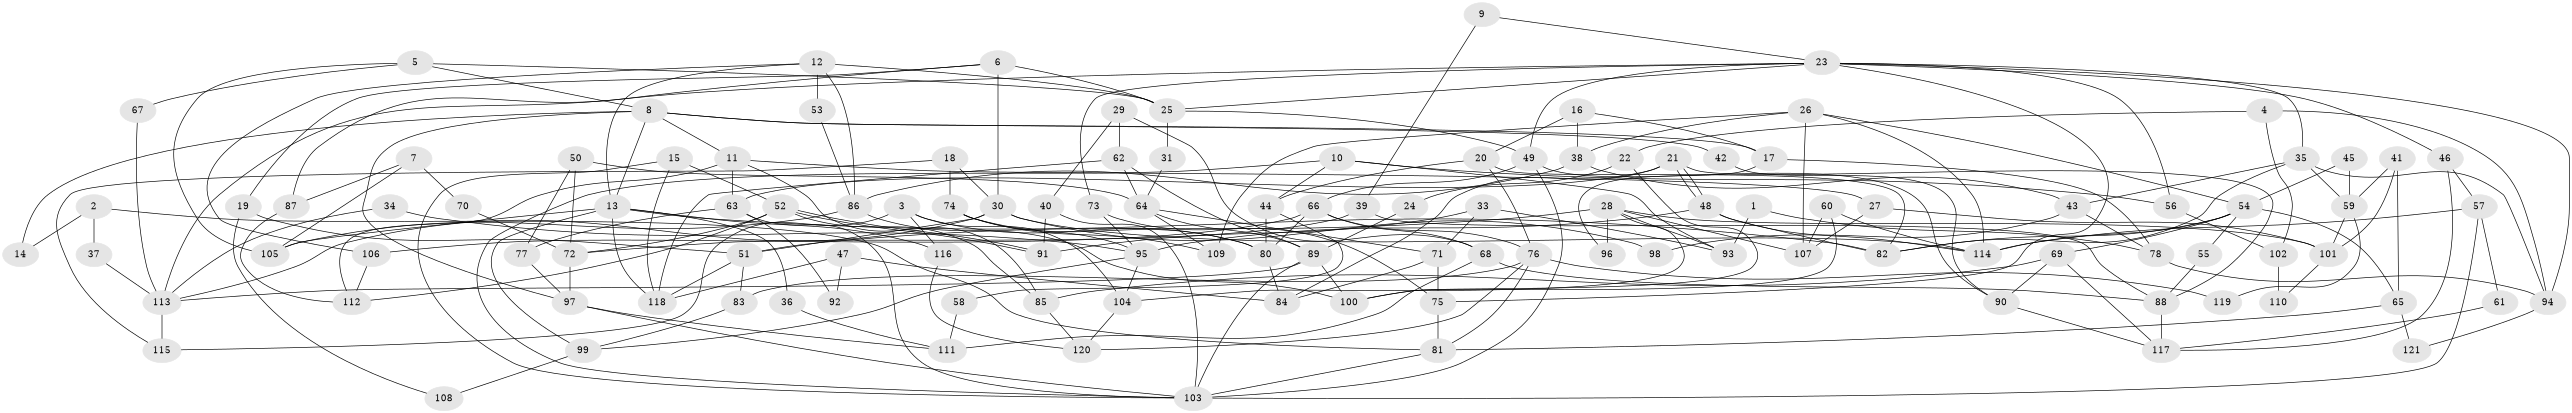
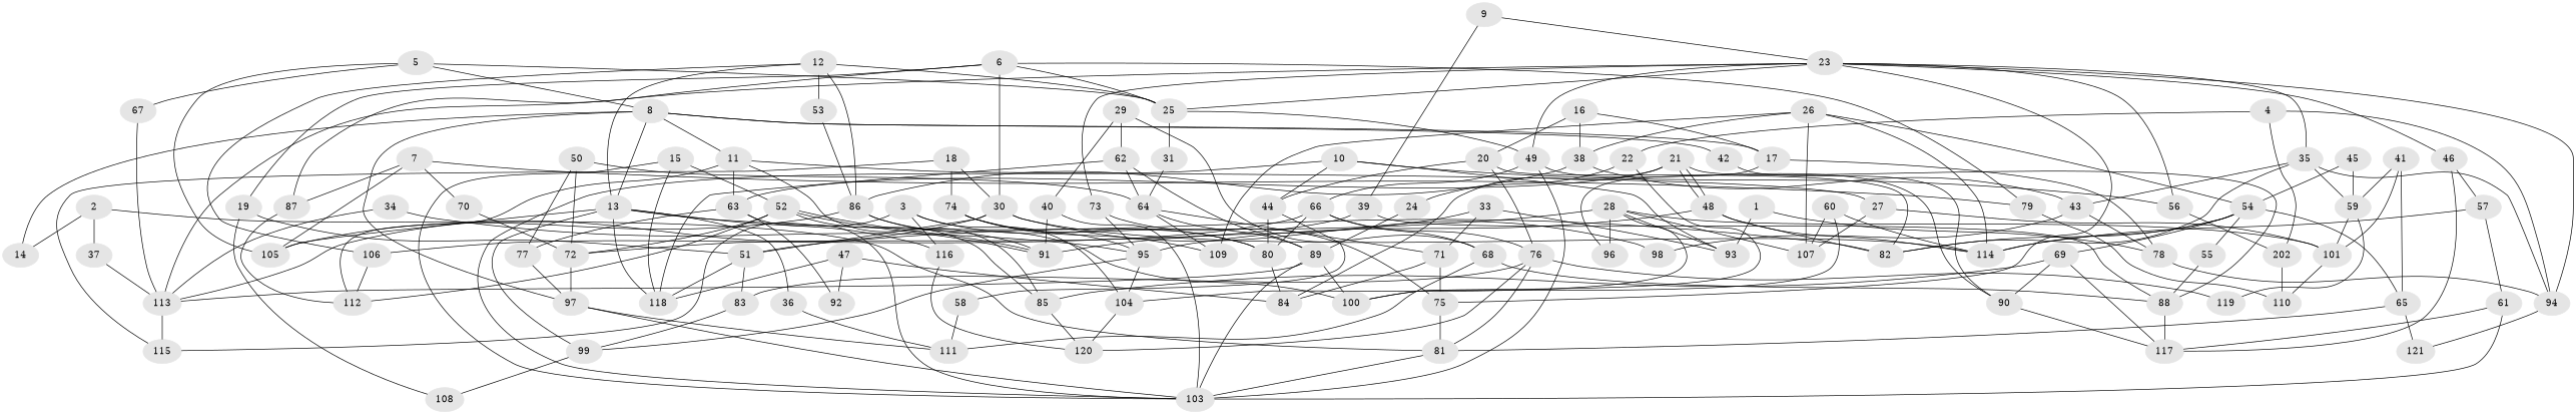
  graph {
    node [color=gray90 style=filled]
    1
    78
    93
    94
    2
    14
    37
    81
    113
    103
    3
    80
    104
    115
    116
    84
    120
    4
    22
-   102
+   102 [label=202]
    24
    100
    121
    110
    5
    8
    25
    67
    105
    11
    13
    17
    42
    97
    49
    31
    6
    19
    30
+   79
    87
    51
    108
    114
    98
    112
    7
    70
    72
    85
    27
    63
    36
    82
    99
    118
    96
    90
    111
    9
    23
    39
    56
    35
    46
    73
    75
    88
    10
    44
    58
    107
    101
    92
    77
    12
    53
    86
    106
    91
    66
    76
    68
    15
    52
    16
    20
    38
    43
    18
    74
    109
    95
    83
    119
    21
    48
    117
    89
    59
    57
    64
    26
    54
    65
    55
    69
    28
    29
    40
    62
    71
    33
    34
    41
    45
    61
    47
    50
    60
    1 -- 78
    1 -- 93
    78 -- 94
    94 -- 121
    2 -- 14
    2 -- 37
    2 -- 81
    37 -- 113
    81 -- 103
    113 -- 115
    3 -- 80
    3 -- 104
    3 -- 115
    3 -- 116
    80 -- 84
    104 -- 120
    116 -- 120
    4 -- 94
    4 -- 22
    4 -- 102
    22 -- 24
    22 -- 100
    102 -- 110
    24 -- 89
    5 -- 8
    5 -- 25
    5 -- 67
    5 -- 105
    8 -- 14
    8 -- 11
    8 -- 13
    8 -- 17
    8 -- 42
    8 -- 97
    25 -- 49
    25 -- 31
    67 -- 113
    11 -- 112
    11 -- 85
    11 -- 27
    11 -- 63
    13 -- 116
    13 -- 105
    13 -- 36
    13 -- 82
    13 -- 99
    13 -- 118
    17 -- 78
    17 -- 96
    42 -- 90
    97 -- 103
    97 -- 111
    49 -- 103
    49 -- 90
    49 -- 66
    31 -- 64
    6 -- 25
    6 -- 19
    6 -- 30
+   6 -- 79
    6 -- 87
    19 -- 51
    19 -- 108
    30 -- 113
    30 -- 51
    30 -- 114
    30 -- 98
+   79 -- 110
    87 -- 112
    51 -- 118
    51 -- 83
    7 -- 105
+   7 -- 79
    7 -- 87
    7 -- 70
    70 -- 72
    72 -- 97
    85 -- 120
    27 -- 107
    27 -- 101
    63 -- 103
    63 -- 92
    63 -- 77
    36 -- 111
    99 -- 108
    90 -- 117
    9 -- 23
    9 -- 39
    23 -- 94
    23 -- 113
    23 -- 25
    23 -- 49
    23 -- 56
    23 -- 35
    23 -- 46
    23 -- 73
    23 -- 75
    39 -- 72
    39 -- 88
    56 -- 102
    35 -- 94
    35 -- 82
    35 -- 43
    35 -- 59
    46 -- 117
    46 -- 57
    73 -- 75
    73 -- 95
    75 -- 81
    88 -- 117
    10 -- 93
    10 -- 103
    10 -- 56
    10 -- 44
    44 -- 80
    44 -- 58
    58 -- 111
    101 -- 110
    77 -- 97
    12 -- 25
    12 -- 13
    12 -- 53
    12 -- 86
    12 -- 106
    53 -- 86
    86 -- 100
    86 -- 105
+   86 -- 91
    106 -- 112
    66 -- 80
    66 -- 106
    66 -- 76
    66 -- 68
    76 -- 81
    76 -- 120
    76 -- 83
    76 -- 119
    68 -- 111
    68 -- 88
    15 -- 103
    15 -- 118
    15 -- 52
    52 -- 112
    52 -- 72
    52 -- 85
    52 -- 91
    52 -- 91
    16 -- 17
    16 -- 20
    16 -- 38
    20 -- 82
    20 -- 44
    20 -- 76
    38 -- 86
    38 -- 43
    43 -- 78
    43 -- 98
    18 -- 115
    18 -- 30
    18 -- 74
    74 -- 80
    74 -- 109
    74 -- 95
    95 -- 104
    95 -- 99
    83 -- 99
    21 -- 84
    21 -- 63
    21 -- 88
    21 -- 48
    21 -- 48
    48 -- 114
    48 -- 82
    48 -- 95
    89 -- 113
    89 -- 103
    89 -- 100
    59 -- 101
    59 -- 119
    57 -- 114
    57 -- 61
    64 -- 109
    64 -- 89
    64 -- 71
    26 -- 114
    26 -- 107
    26 -- 38
    26 -- 109
    26 -- 54
    54 -- 114
    54 -- 82
    54 -- 65
    54 -- 55
    54 -- 69
    65 -- 81
    65 -- 121
    55 -- 88
    69 -- 85
    69 -- 90
    69 -- 117
    28 -- 93
    28 -- 104
    28 -- 51
    28 -- 96
    28 -- 107
    28 -- 101
    29 -- 68
    29 -- 40
    29 -- 62
    40 -- 103
    40 -- 91
    62 -- 118
    62 -- 89
    62 -- 64
    71 -- 84
    71 -- 75
    33 -- 93
    33 -- 91
    33 -- 71
    34 -- 113
    34 -- 95
    41 -- 101
    41 -- 59
    41 -- 65
    45 -- 59
    45 -- 54
-   57 -- 103
+   61 -- 103
    61 -- 117
    47 -- 84
    47 -- 118
    47 -- 92
    50 -- 72
    50 -- 77
    50 -- 64
    60 -- 100
    60 -- 114
    60 -- 107
  }
